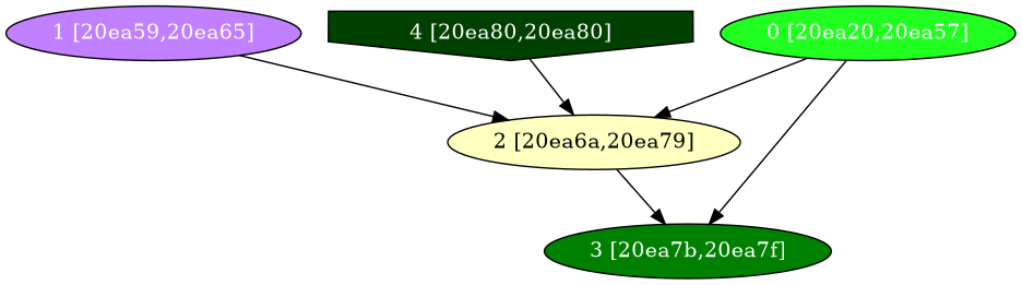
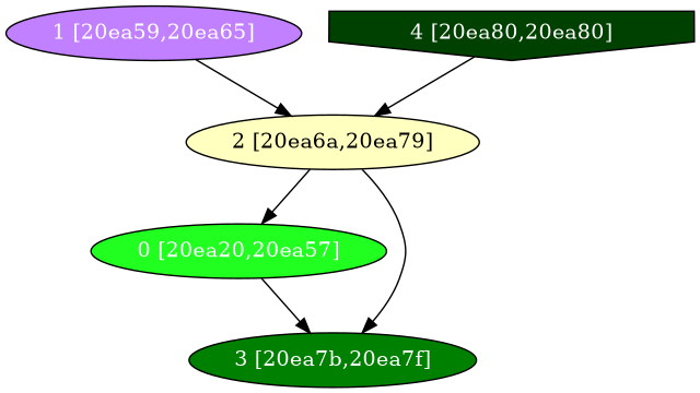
  digraph {
    node [fontcolor="#ffffff" shape=oval style=filled]
    n1 [fillcolor="#20FF20" label="0 [20ea20,20ea57]"]
    n2 [fillcolor="#FFFFC0" fontcolor="#000000" label="2 [20ea6a,20ea79]"]
    n3 [fillcolor="#008000" label="3 [20ea7b,20ea7f]"]
    n4 [fillcolor="#C080FF" label="1 [20ea59,20ea65]"]
    n5 [fillcolor="#004000" label="4 [20ea80,20ea80]" shape=invhouse]
-   n1 -> n2
+   n2 -> n1
    n1 -> n3
    n2 -> n3
    n4 -> n2
    n5 -> n2
  }
